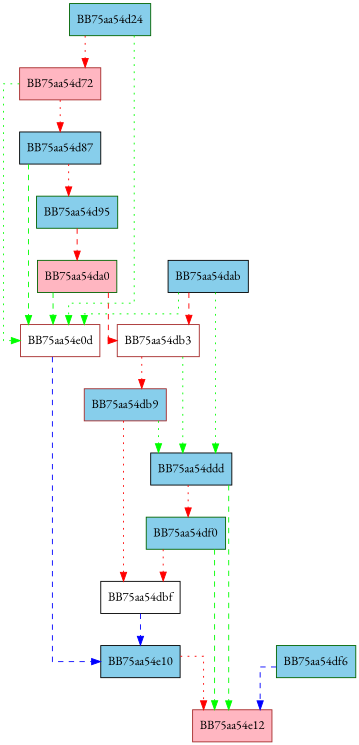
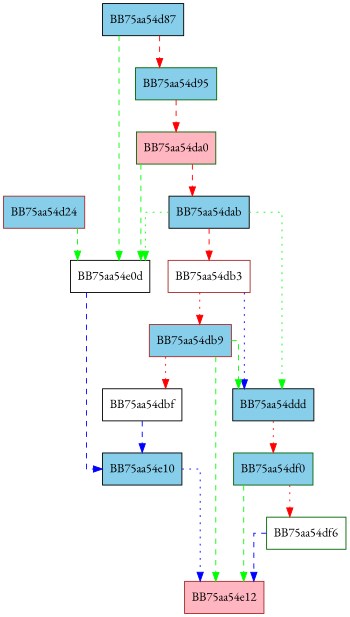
  digraph {
    fontname="EB Garamond"
    splines=ortho
    node [color=black fillcolor=skyblue fontname="EB Garamond" shape=box style=filled]
    edge [color=green fontname="EB Garamond" style=dashed]
-   BB75aa54d24 [color=darkgreen]
-   BB75aa54e0d [color=brown fillcolor=white]
-   BB75aa54d72 [color=brown fillcolor=lightpink]
+   BB75aa54d24 [color=brown]
+   BB75aa54e0d [fillcolor=white]
    BB75aa54e10
    BB75aa54d87
    BB75aa54e12 [color=brown fillcolor=lightpink]
    BB75aa54d95 [color=darkgreen]
    BB75aa54da0 [color=darkgreen fillcolor=lightpink]
    BB75aa54dab
    BB75aa54ddd
    BB75aa54db3 [color=brown fillcolor=white]
    BB75aa54df0 [color=darkgreen]
    BB75aa54db9 [color=brown]
-   BB75aa54df6 [color=darkgreen]
+   BB75aa54df6 [color=darkgreen fillcolor=white]
    BB75aa54dbf [fillcolor=white]
-   BB75aa54d24 -> BB75aa54e0d [style=dotted]
-   BB75aa54d24 -> BB75aa54d72 [color=red style=dotted]
+   BB75aa54d24 -> BB75aa54e0d
    BB75aa54e0d -> BB75aa54e10 [color=blue]
-   BB75aa54d72 -> BB75aa54e0d [style=dotted]
-   BB75aa54d72 -> BB75aa54d87 [color=red style=dotted]
-   BB75aa54e10 -> BB75aa54e12 [color=red style=dotted]
+   BB75aa54e10 -> BB75aa54e12 [color=blue style=dotted]
    BB75aa54d87 -> BB75aa54e0d
-   BB75aa54d87 -> BB75aa54d95 [color=red style=dotted]
+   BB75aa54d87 -> BB75aa54d95 [color=red]
    BB75aa54d95 -> BB75aa54da0 [color=red]
    BB75aa54da0 -> BB75aa54e0d
-   BB75aa54da0 -> BB75aa54db3 [color=red]
+   BB75aa54da0 -> BB75aa54dab [color=red]
    BB75aa54dab -> BB75aa54e0d [style=dotted]
    BB75aa54dab -> BB75aa54ddd [style=dotted]
    BB75aa54dab -> BB75aa54db3 [color=red]
-   BB75aa54ddd -> BB75aa54e12
+   BB75aa54db9 -> BB75aa54e12
    BB75aa54ddd -> BB75aa54df0 [color=red style=dotted]
-   BB75aa54db3 -> BB75aa54ddd [style=dotted]
+   BB75aa54db3 -> BB75aa54ddd [color=blue style=dotted]
    BB75aa54db3 -> BB75aa54db9 [color=red style=dotted]
    BB75aa54df0 -> BB75aa54e12
-   BB75aa54df0 -> BB75aa54dbf [color=red style=dotted]
-   BB75aa54db9 -> BB75aa54ddd [style=dotted]
+   BB75aa54df0 -> BB75aa54df6 [color=red style=dotted]
+   BB75aa54db9 -> BB75aa54ddd
    BB75aa54db9 -> BB75aa54dbf [color=red style=dotted]
    BB75aa54df6 -> BB75aa54e12 [color=blue]
    BB75aa54dbf -> BB75aa54e10 [color=blue]
  }
